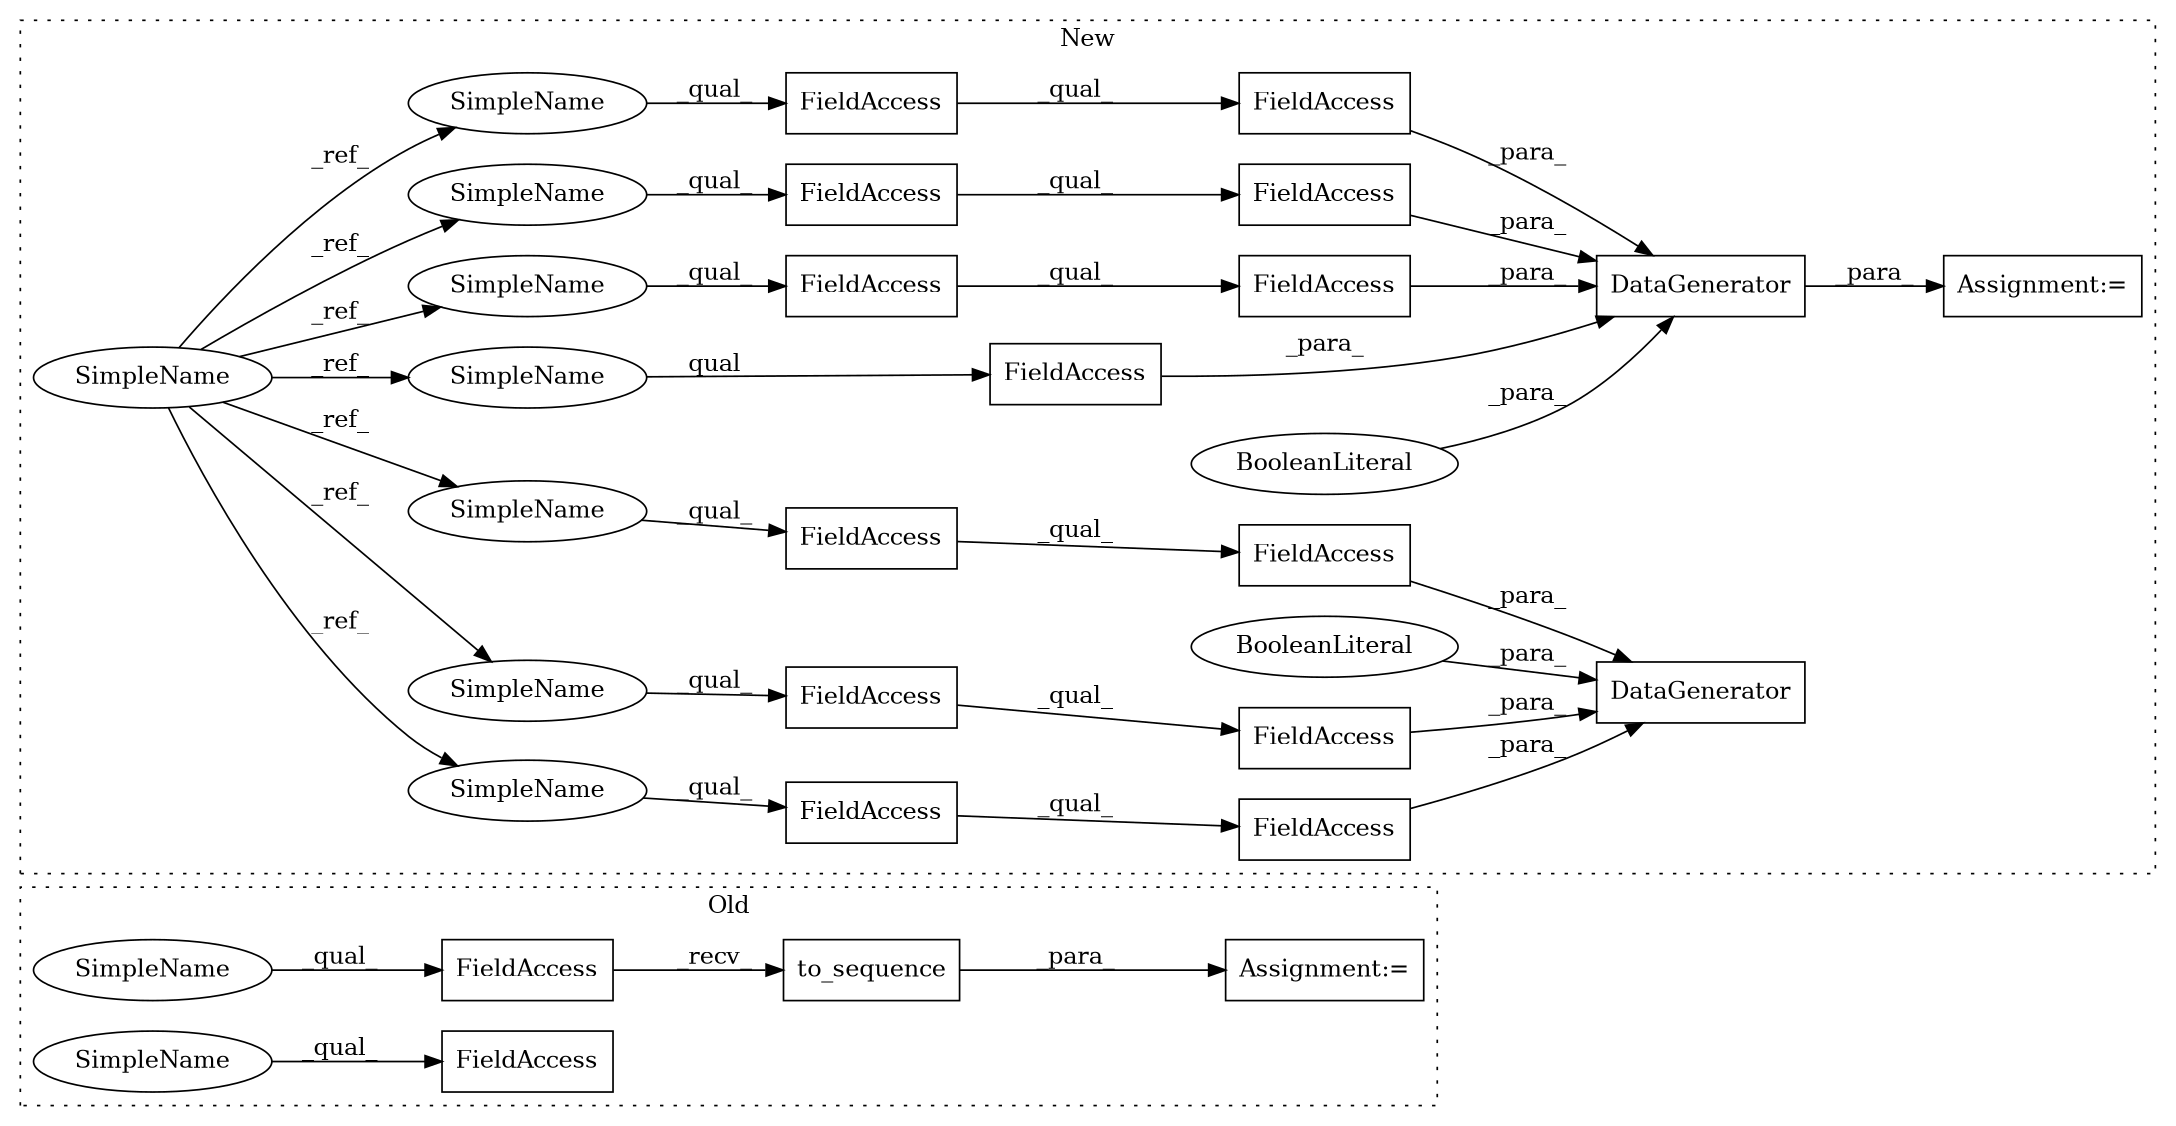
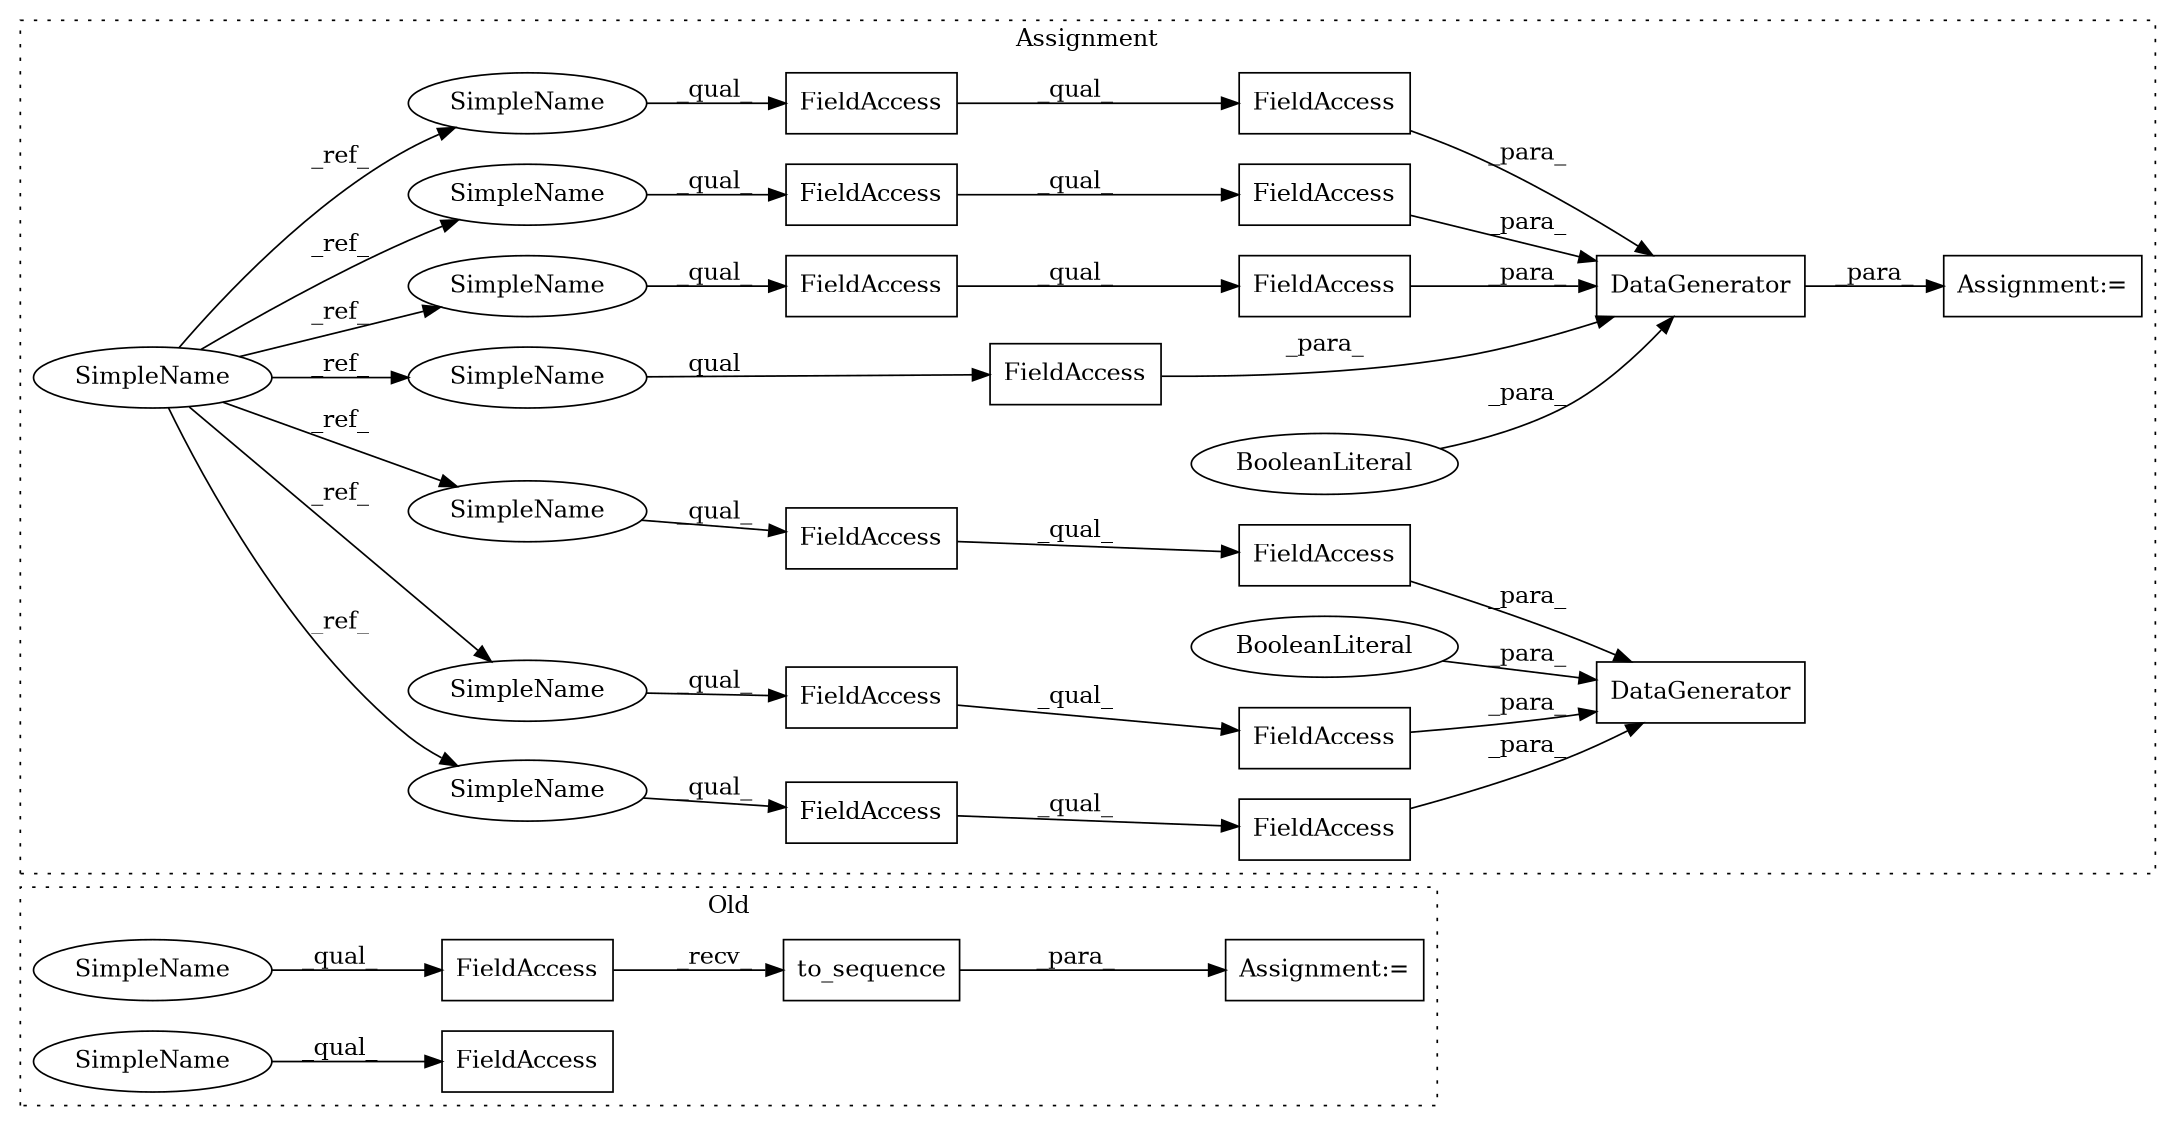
  digraph {
    rankdir=LR
    node [a=22 l=4 s=3256 shape=box]
    n1 [a=32 l="12,1" label=to_sequence s="3611,3632"]
    n2 [l=6 label=FieldAccess s=3604]
    n3 [l=6 label=FieldAccess s=3406]
    n4 [a=7 l=1 label="Assignment:=" s=3603]
    n5 [a=42 label=SimpleName s=3604 shape=ellipse]
    n6 [a=42 label=SimpleName s=3406 shape=ellipse]
    n7 [a=32 l="14,1" label=DataGenerator s="3202,3371"]
    n8 [l=24 label=FieldAccess]
    n9 [a=9 l=5 label=BooleanLiteral s=3366 shape=ellipse]
    n10 [l=15 label=FieldAccess s=3350]
    n11 [a=42 label=SimpleName s=2895 shape=ellipse]
    n12 [l=17 label=FieldAccess]
    n13 [l=30 label=FieldAccess s=3281]
    n14 [l=17 label=FieldAccess s=3227]
    n15 [l=28 label=FieldAccess s=3227]
    n16 [l=17 label=FieldAccess s=3281]
    n17 [l=17 label=FieldAccess s=3679]
    n18 [l=17 label=FieldAccess s=3594]
    n19 [l=37 label=FieldAccess s=3679]
    n20 [l=28 label=FieldAccess s=3594]
    n21 [l=17 label=FieldAccess s=3623]
    n22 [l=24 label=FieldAccess s=3623]
    n23 [a=32 l="14,1" label=DataGenerator s="3569,3738"]
    n24 [a=9 l=5 label=BooleanLiteral s=3733 shape=ellipse]
    n25 [a=7 l=1 label="Assignment:=" s=3201]
    n26 [a=42 label=SimpleName s=3623 shape=ellipse]
    n27 [a=42 label=SimpleName s=3679 shape=ellipse]
    n28 [a=42 label=SimpleName s=3350 shape=ellipse]
    n29 [a=42 label=SimpleName s=3594 shape=ellipse]
    n30 [a=42 label=SimpleName shape=ellipse]
    n31 [a=42 label=SimpleName s=3281 shape=ellipse]
    n32 [a=42 label=SimpleName s=3227 shape=ellipse]
    subgraph cluster_1 {
      label=Old
      style=dotted
      n1
      n2
      n3
      n4
      n5
      n6
    }
    subgraph cluster_2 {
-     label=New
+     label=Assignment
      style=dotted
      n7
      n8
      n9
      n10
      n11
      n12
      n13
      n14
      n15
      n16
      n17
      n18
      n19
      n20
      n21
      n22
      n23
      n24
      n25
      n26
      n27
      n28
      n29
      n30
      n31
      n32
    }
    n1 -> n4 [label=_para_]
    n2 -> n1 [label=_recv_]
    n5 -> n2 [label=_qual_]
    n6 -> n3 [label=_qual_]
    n7 -> n25 [label=_para_]
    n8 -> n7 [label=_para_]
    n9 -> n7 [label=_para_]
    n10 -> n7 [label=_para_]
    n11 -> n26 [label=_ref_]
    n11 -> n27 [label=_ref_]
    n11 -> n28 [label=_ref_]
    n11 -> n29 [label=_ref_]
    n11 -> n30 [label=_ref_]
    n11 -> n31 [label=_ref_]
    n11 -> n32 [label=_ref_]
    n12 -> n8 [label=_qual_]
    n13 -> n7 [label=_para_]
    n14 -> n15 [label=_qual_]
    n15 -> n7 [label=_para_]
    n16 -> n13 [label=_qual_]
    n17 -> n19 [label=_qual_]
    n18 -> n20 [label=_qual_]
    n19 -> n23 [label=_para_]
    n20 -> n23 [label=_para_]
    n21 -> n22 [label=_qual_]
    n22 -> n23 [label=_para_]
    n24 -> n23 [label=_para_]
    n26 -> n21 [label=_qual_]
    n27 -> n17 [label=_qual_]
    n28 -> n10 [label=_qual_]
    n29 -> n18 [label=_qual_]
    n30 -> n12 [label=_qual_]
    n31 -> n16 [label=_qual_]
    n32 -> n14 [label=_qual_]
  }
